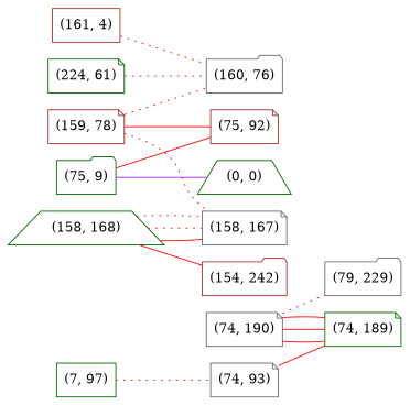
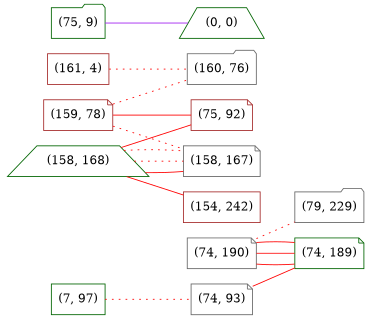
  graph {
    rankdir=LR
    node [color=darkgreen shape=note]
    edge [color=red style=solid weight=1]
    "(74, 190)" [color=gray40]
    "(79, 229)" [color=gray40 shape=folder]
    "(74, 189)"
    "(7, 97)" [shape=box]
    "(74, 93)" [color=gray40]
    "(160, 76)" [color=gray40 shape=folder]
-   "(224, 61)"
    "(159, 78)" [color=brown]
    "(75, 92)" [color=brown]
    "(158, 167)" [color=gray40]
    "(75, 9)" [shape=folder]
    "(0, 0)" [shape=trapezium]
    "(158, 168)" [shape=trapezium]
-   "(154, 242)" [color=brown shape=folder]
+   "(154, 242)" [color=brown shape=box]
    "(161, 4)" [color=brown shape=box]
    "(74, 190)" -- "(79, 229)" [style=dotted]
    "(74, 190)" -- "(74, 189)"
    "(74, 190)" -- "(74, 189)"
    "(74, 190)" -- "(74, 189)"
    "(7, 97)" -- "(74, 93)" [style=dotted]
    "(74, 93)" -- "(74, 189)"
-   "(224, 61)" -- "(160, 76)" [style=dotted]
    "(159, 78)" -- "(160, 76)" [style=dotted]
    "(159, 78)" -- "(75, 92)"
    "(159, 78)" -- "(158, 167)" [style=dotted]
-   "(75, 9)" -- "(75, 92)"
+   "(158, 168)" -- "(75, 92)"
    "(75, 9)" -- "(0, 0)" [color=purple weight=4]
    "(158, 168)" -- "(158, 167)"
    "(158, 168)" -- "(158, 167)" [style=dotted]
    "(158, 168)" -- "(158, 167)" [style=dotted]
    "(158, 168)" -- "(154, 242)"
    "(161, 4)" -- "(160, 76)" [style=dotted]
  }
